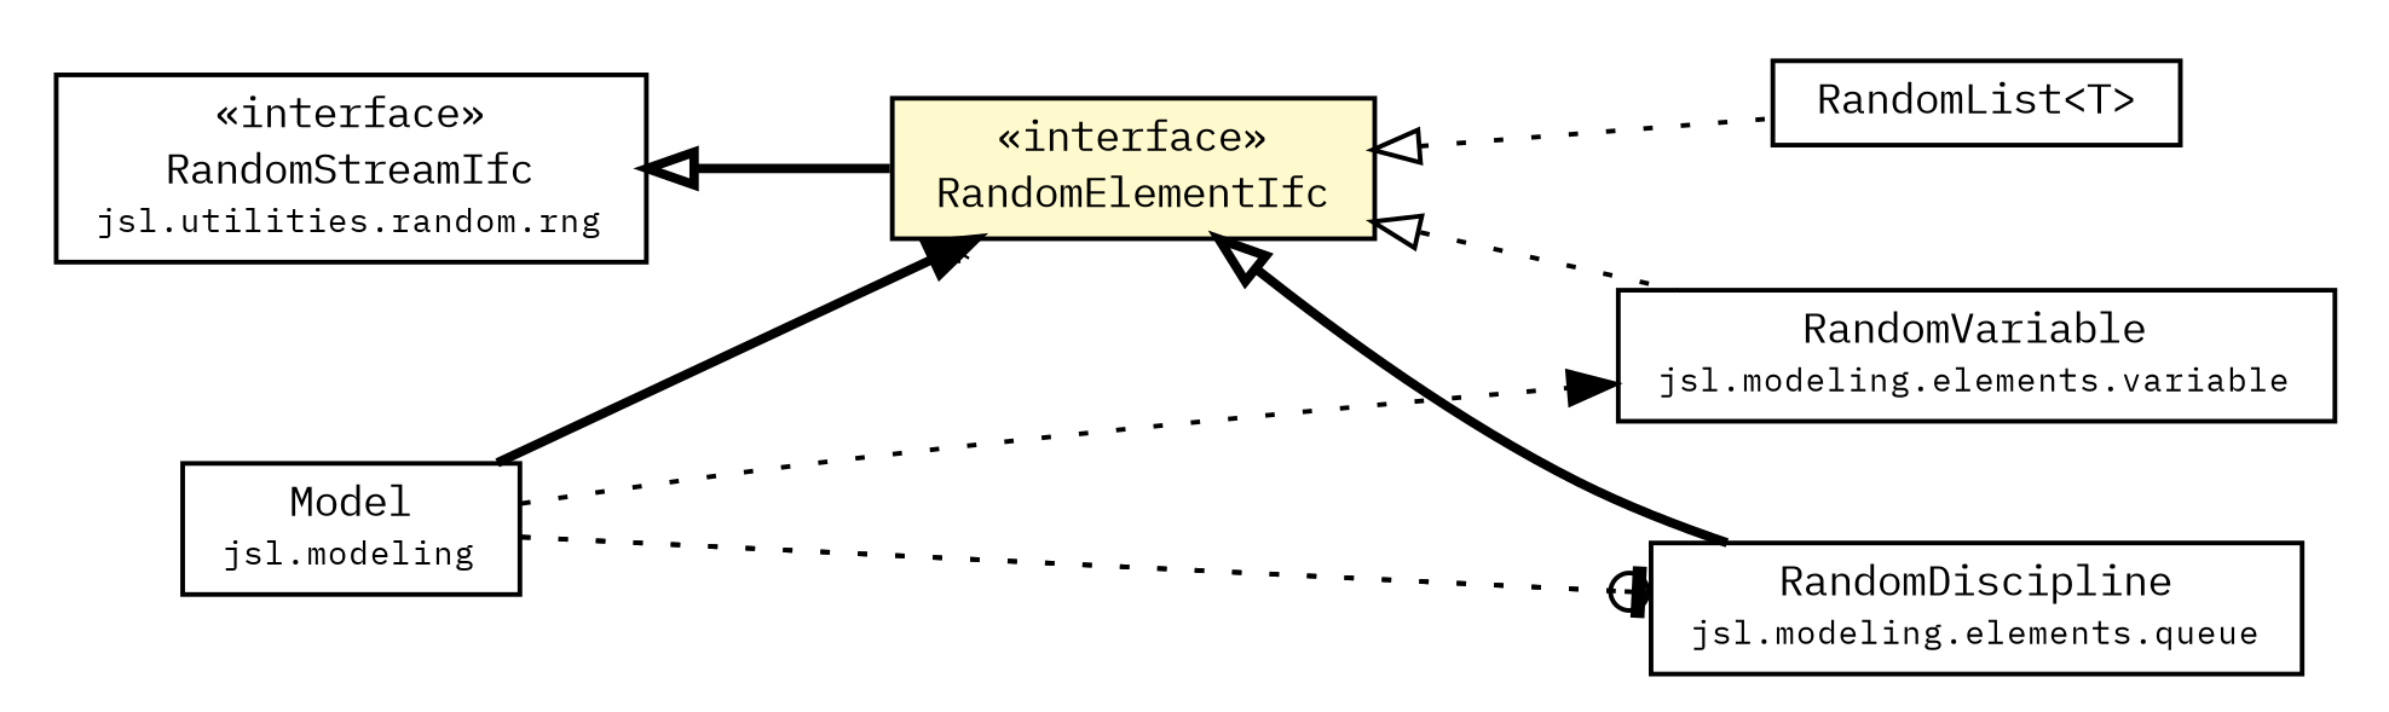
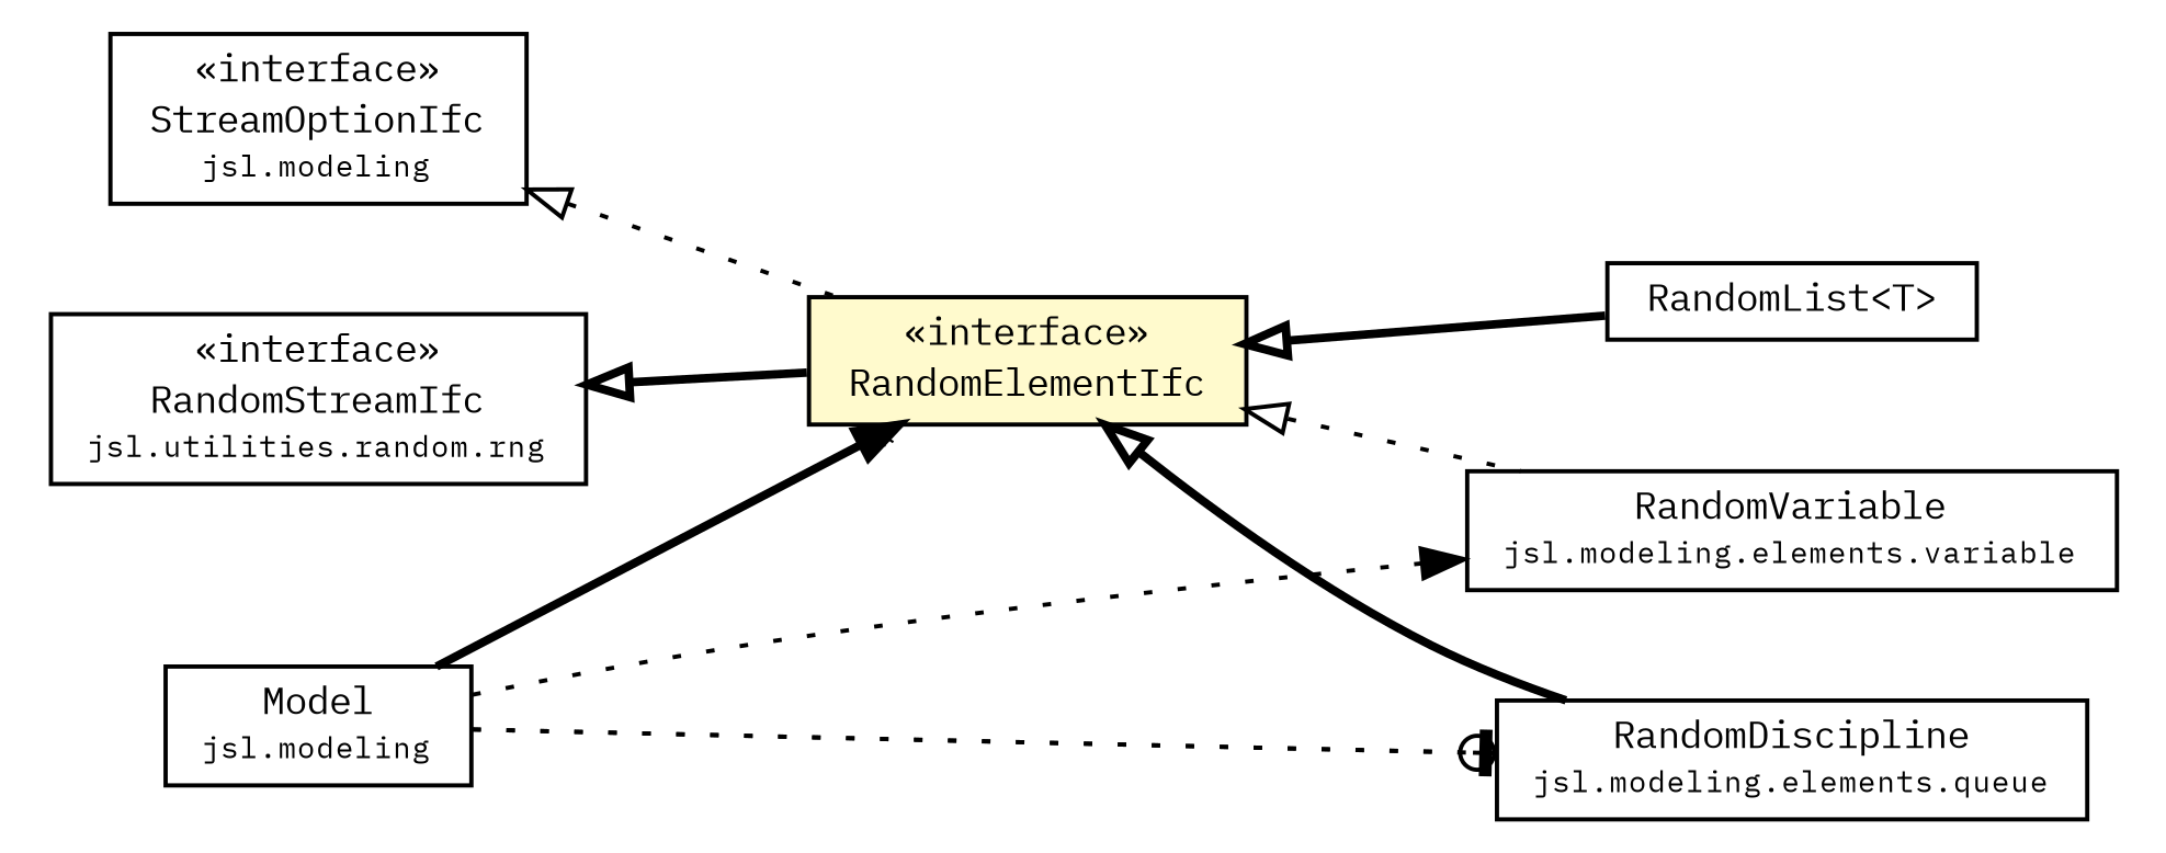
  digraph {
    fontname="IBM Plex Mono"
    nodesep=0.25
    rankdir=LR
    ranksep=0.5
    node [fontcolor=black fontname="IBM Plex Mono" fontsize=9.0 shape=plaintext]
    edge [arrowtail=empty dir=back fontname="IBM Plex Mono" fontsize=10 headport=p labelfontname=Helvetica labelfontsize=10 style=dotted tailport=p]
+   n1 [label=<<table title="jsl.modeling.StreamOptionIfc" border="0" cellborder="1" cellspacing="0" cellpadding="2" port="p" href="../StreamOptionIfc.html"> 		<tr><td><table border="0" cellspacing="0" cellpadding="1"> <tr><td align="center" balign="center"> &#171;interface&#187; </td></tr> <tr><td align="center" balign="center"> StreamOptionIfc </td></tr> <tr><td align="center" balign="center"><font point-size="7.0"> jsl.modeling </font></td></tr> 		</table></td></tr> 		</table>>]
    n2 [label=<<table title="jsl.modeling.elements.RandomElementIfc" border="0" cellborder="1" cellspacing="0" cellpadding="2" port="p" bgcolor="lemonChiffon" href="./RandomElementIfc.html"> 		<tr><td><table border="0" cellspacing="0" cellpadding="1"> <tr><td align="center" balign="center"> &#171;interface&#187; </td></tr> <tr><td align="center" balign="center"> RandomElementIfc </td></tr> 		</table></td></tr> 		</table>>]
    n3 [label=<<table title="jsl.modeling.elements.queue.RandomDiscipline" border="0" cellborder="1" cellspacing="0" cellpadding="2" port="p" href="./queue/RandomDiscipline.html"> 		<tr><td><table border="0" cellspacing="0" cellpadding="1"> <tr><td align="center" balign="center"> RandomDiscipline </td></tr> <tr><td align="center" balign="center"><font point-size="7.0"> jsl.modeling.elements.queue </font></td></tr> 		</table></td></tr> 		</table>>]
    n4 [label=<<table title="jsl.modeling.elements.variable.RandomVariable" border="0" cellborder="1" cellspacing="0" cellpadding="2" port="p" href="./variable/RandomVariable.html"> 		<tr><td><table border="0" cellspacing="0" cellpadding="1"> <tr><td align="center" balign="center"> RandomVariable </td></tr> <tr><td align="center" balign="center"><font point-size="7.0"> jsl.modeling.elements.variable </font></td></tr> 		</table></td></tr> 		</table>>]
    n5 [label=<<table title="jsl.modeling.elements.RandomList" border="0" cellborder="1" cellspacing="0" cellpadding="2" port="p" href="./RandomList.html"> 		<tr><td><table border="0" cellspacing="0" cellpadding="1"> <tr><td align="center" balign="center"> RandomList&lt;T&gt; </td></tr> 		</table></td></tr> 		</table>>]
    n6 [label=<<table title="jsl.modeling.Model" border="0" cellborder="1" cellspacing="0" cellpadding="2" port="p" href="../Model.html"> 		<tr><td><table border="0" cellspacing="0" cellpadding="1"> <tr><td align="center" balign="center"> Model </td></tr> <tr><td align="center" balign="center"><font point-size="7.0"> jsl.modeling </font></td></tr> 		</table></td></tr> 		</table>>]
    n7 [label=<<table title="jsl.utilities.random.rng.RandomStreamIfc" border="0" cellborder="1" cellspacing="0" cellpadding="2" port="p" href="../../utilities/random/rng/RandomStreamIfc.html"> 		<tr><td><table border="0" cellspacing="0" cellpadding="1"> <tr><td align="center" balign="center"> &#171;interface&#187; </td></tr> <tr><td align="center" balign="center"> RandomStreamIfc </td></tr> <tr><td align="center" balign="center"><font point-size="7.0"> jsl.utilities.random.rng </font></td></tr> 		</table></td></tr> 		</table>>]
+   n1 -> n2
    n2 -> n3 [style=bold]
    n2 -> n4
-   n2 -> n5
+   n2 -> n5 [style=bold]
    n6 -> n2 [arrowhead=normal color=black fontcolor=black fontsize=10.0 headlabel="*" style=bold arrowtail="" dir=""]
    n6 -> n3 [arrowhead=odot color=black fontcolor=black fontsize=10.0 arrowtail="" dir=""]
    n6 -> n3 [arrowhead=tee color=black fontcolor=black fontsize=10.0 arrowtail="" dir=""]
    n6 -> n4 [arrowhead=normal color=black fontcolor=black fontsize=10.0 arrowtail="" dir=""]
    n7 -> n2 [style=bold]
  }
